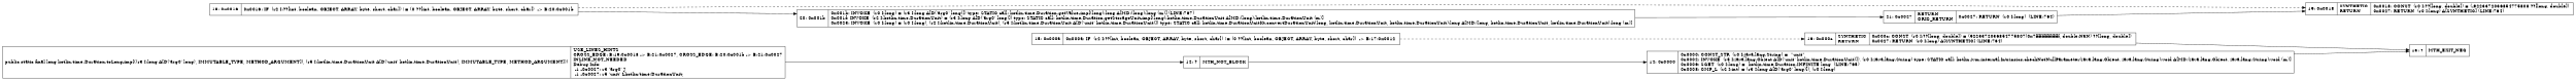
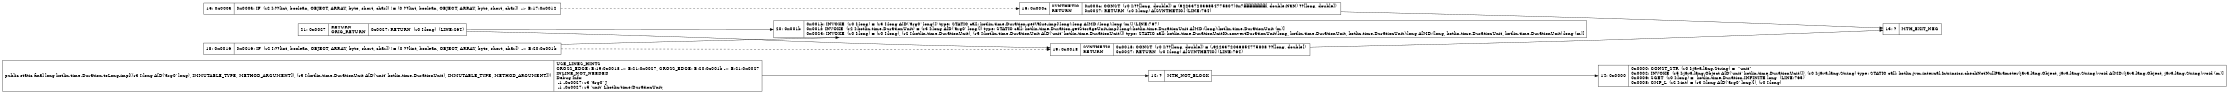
  digraph {
    rankdir=LR
    node [shape=record]
    n1 [label="{12\:\ ?|MTH_NOT_BLOCK\l}"]
    n2 [label="{14\:\ 0x0000|0x0000: CONST_STR  (r0 I:java.lang.String) =  \"unit\" \l0x0002: INVOKE  (r5 I:java.lang.Object A[D('unit' kotlin.time.DurationUnit)]), (r0 I:java.lang.String) type: STATIC call: kotlin.jvm.internal.Intrinsics.checkNotNullParameter(java.lang.Object, java.lang.String):void A[MD:(java.lang.Object, java.lang.String):void (m)]\l0x0006: SGET  (r0 I:long) =  kotlin.time.Duration.INFINITE long  (LINE:765)\l0x0008: CMP_L  (r2 I:int) = (r3 I:long A[D('arg0' long)]), (r0 I:long) \l}"]
    n3 [label="{15\:\ 0x000a|0x000a: IF  (r2 I:??[int, boolean, OBJECT, ARRAY, byte, short, char]) != (0 ??[int, boolean, OBJECT, ARRAY, byte, short, char])  \-\> B:17:0x0012 \l}"]
    n4 [label="{16\:\ 0x000c|SYNTHETIC\lRETURN\l|0x000c: CONST  (r0 I:??[long, double]) = (9223372036854775807(0x7fffffffffffffff, double:NaN) ??[long, double]) \l0x0027: RETURN  (r0 I:long) A[SYNTHETIC] (LINE:764)\l}"]
    n5 [label="{13\:\ ?|MTH_EXIT_NEG\l}"]
    n6 [label="{18\:\ 0x0016|0x0016: IF  (r2 I:??[int, boolean, OBJECT, ARRAY, byte, short, char]) != (0 ??[int, boolean, OBJECT, ARRAY, byte, short, char])  \-\> B:20:0x001b \l}"]
    n7 [label="{19\:\ 0x0018|SYNTHETIC\lRETURN\l|0x0018: CONST  (r0 I:??[long, double]) = (\-9223372036854775808 ??[long, double]) \l0x0027: RETURN  (r0 I:long) A[SYNTHETIC] (LINE:764)\l}"]
    n8 [label="{20\:\ 0x001b|0x001b: INVOKE  (r0 I:long) = (r3 I:long A[D('arg0' long)]) type: STATIC call: kotlin.time.Duration.getValue\-impl(long):long A[MD:(long):long (m)] (LINE:767)\l0x001f: INVOKE  (r2 I:kotlin.time.DurationUnit) = (r3 I:long A[D('arg0' long)]) type: STATIC call: kotlin.time.Duration.getStorageUnit\-impl(long):kotlin.time.DurationUnit A[MD:(long):kotlin.time.DurationUnit (m)]\l0x0023: INVOKE  (r0 I:long) = (r0 I:long), (r2 I:kotlin.time.DurationUnit), (r5 I:kotlin.time.DurationUnit A[D('unit' kotlin.time.DurationUnit)]) type: STATIC call: kotlin.time.DurationUnitKt.convertDurationUnit(long, kotlin.time.DurationUnit, kotlin.time.DurationUnit):long A[MD:(long, kotlin.time.DurationUnit, kotlin.time.DurationUnit):long (m)]\l}"]
-   n9 [label="{21\:\ 0x0027|RETURN\lORIG_RETURN\l|0x0027: RETURN  (r0 I:long)  (LINE:764)\l}"]
+   n9 [label="{21\:\ 0x0027|RETURN\lORIG_RETURN\l|0x0027: RETURN  (r0 I:long)  (LINE:264)\l}"]
    n10 [label="{public static final long kotlin.time.Duration.toLong\-impl((r3 I:long A[D('arg0' long), IMMUTABLE_TYPE, METHOD_ARGUMENT]), (r5 I:kotlin.time.DurationUnit A[D('unit' kotlin.time.DurationUnit), IMMUTABLE_TYPE, METHOD_ARGUMENT]))  | USE_LINES_HINTS\lCROSS_EDGE: B:19:0x0018 \-\> B:21:0x0027, CROSS_EDGE: B:20:0x001b \-\> B:21:0x0027\lINLINE_NOT_NEEDED\lDebug Info:\l  \-1 \-0x0027: r3 'arg0' J\l  \-1 \-0x0027: r5 'unit' Lkotlin\/time\/DurationUnit;\l}"]
    n1 -> n2
    n3 -> n4 [style=dashed]
    n4 -> n5
    n6 -> n7 [style=dashed]
    n6 -> n8
-   n2 -> n5
-   n8 -> n9
+   n7 -> n5
+   n9 -> n8
    n9 -> n7
    n10 -> n1
  }
